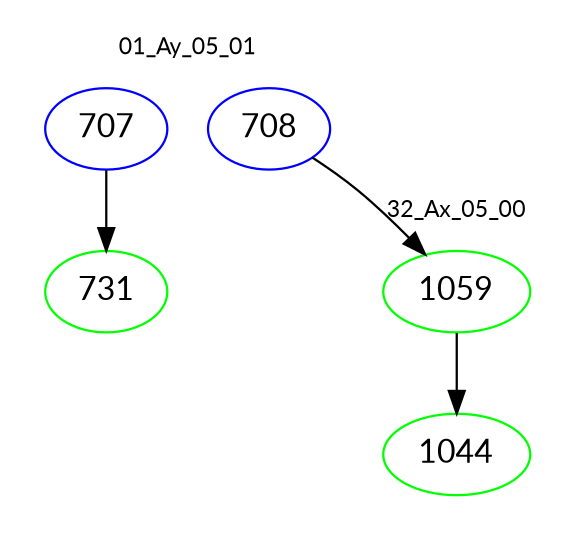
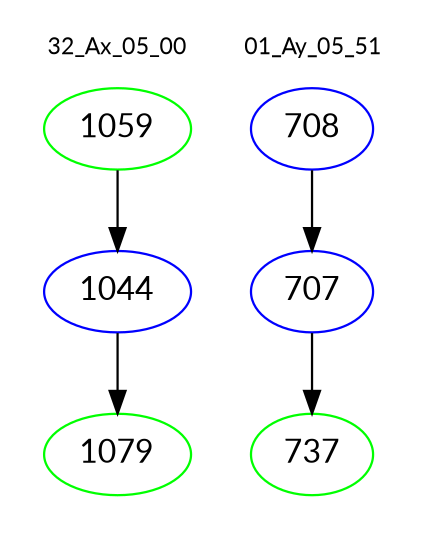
  digraph {
    fontname=Lato
    node [color=green fontname=Lato]
    edge [color=black fontname=Lato]
    n1 [label=1059]
-   n2 [label=1044]
+   n2 [color=blue label=1044]
+   n3 [label=1079]
    n4 [color=blue label=708]
    n5 [color=blue label=707]
-   n6 [label=731]
+   n6 [label=737]
    subgraph cluster_1 {
      color=white
      fontsize=10
      label="32_Ax_05_00"
      n1
      n2
+     n3
    }
    subgraph cluster_2 {
      color=white
      fontsize=10
-     label="01_Ay_05_01"
+     label="01_Ay_05_51"
      n4
      n5
      n6
    }
    n1 -> n2
-   n4 -> n1
+   n2 -> n3
+   n4 -> n5
    n5 -> n6
  }
